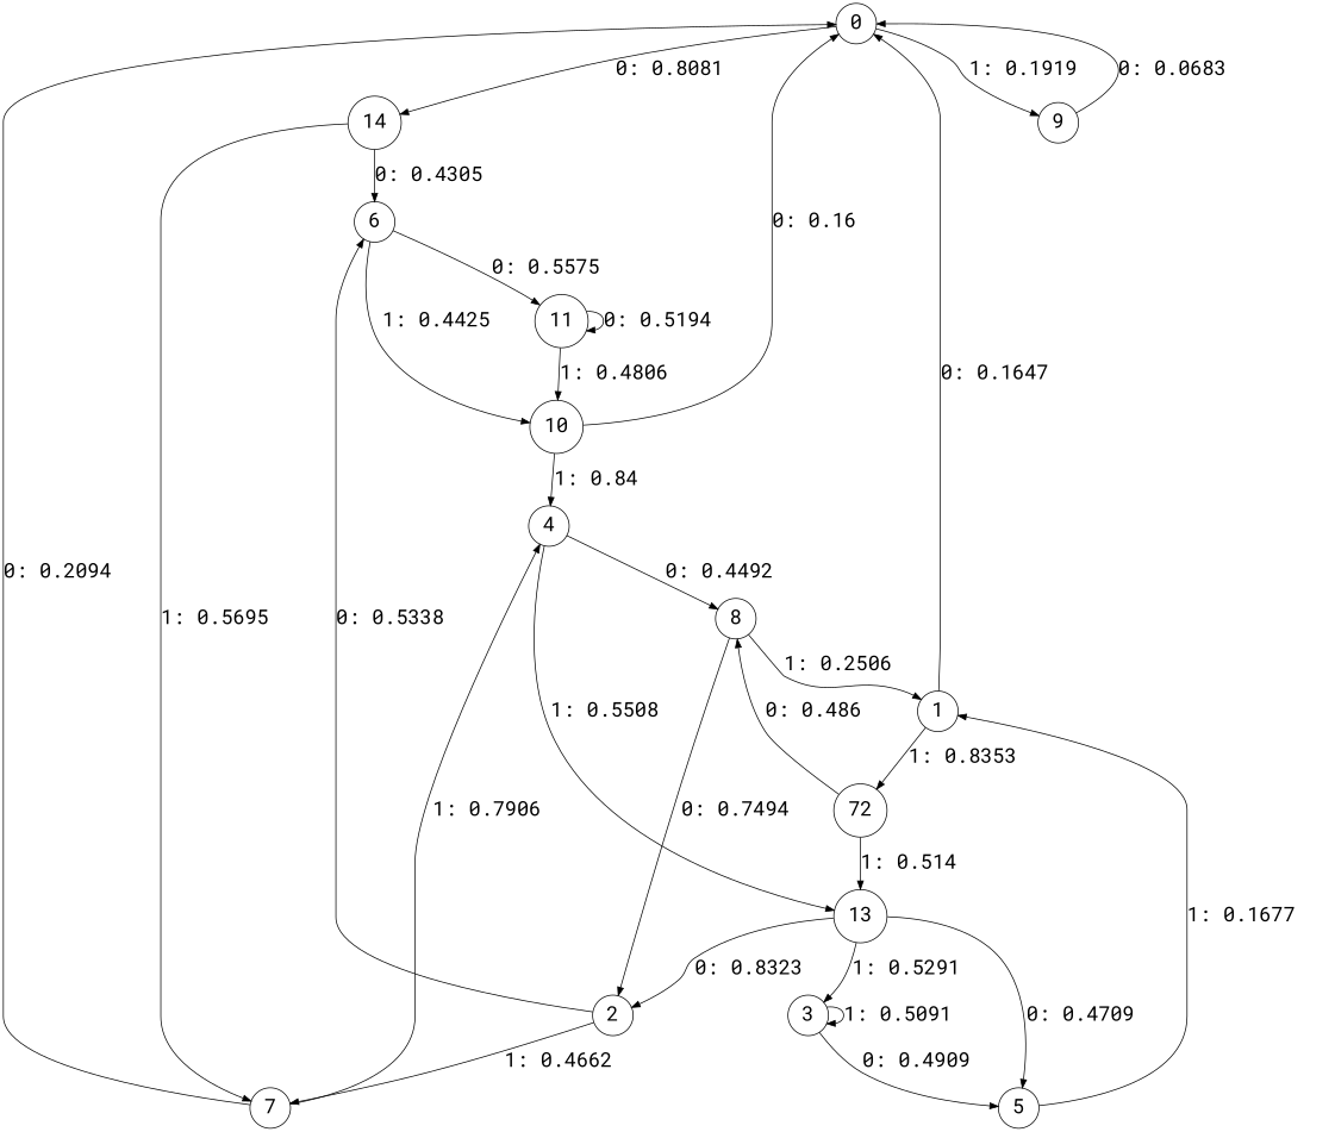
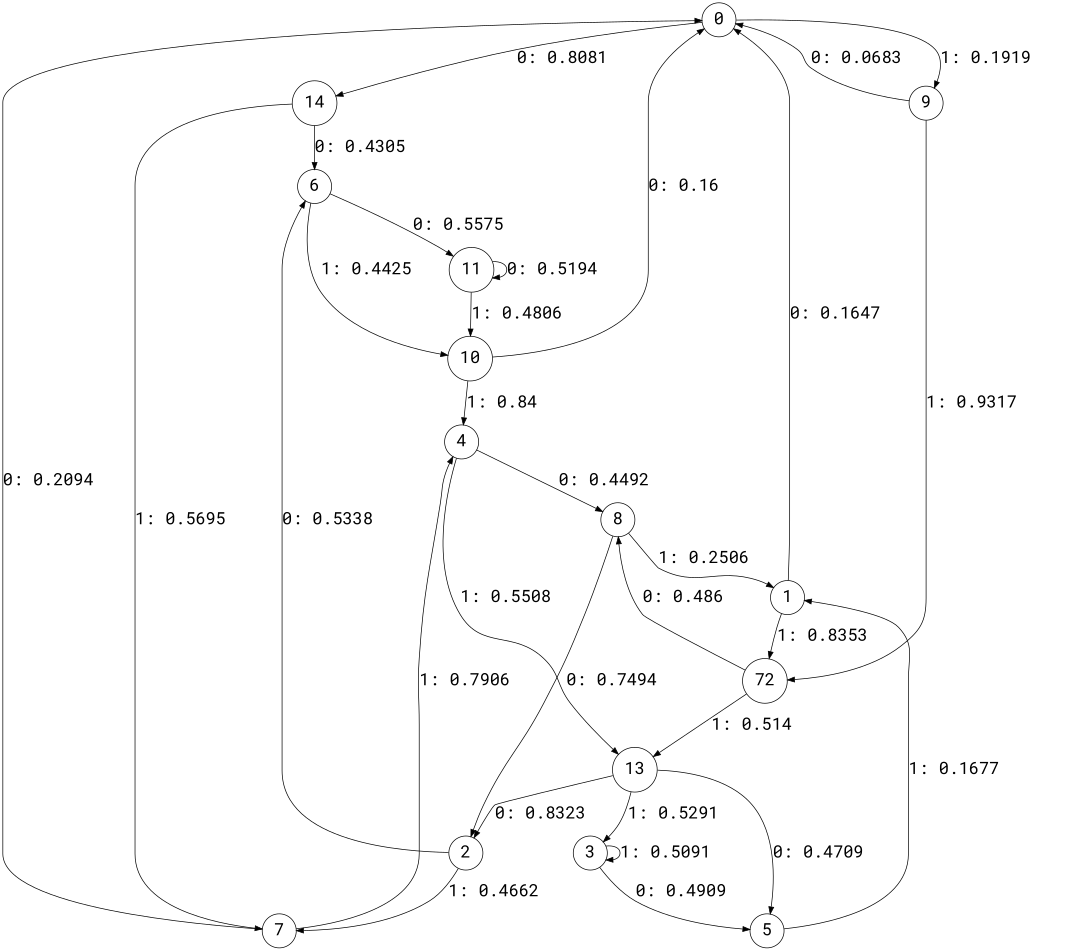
  digraph {
    fontname="Roboto Mono"
    node [fontname="Roboto Mono" fontsize=24 shape=circle]
    edge [fontname="Roboto Mono" fontsize=24]
    0
    14
    9
    6
    7
    n6 [label=72]
    11
    10
    4
    8
    13
    1
    2
    3
    5
    0 -> 14 [label="0: 0.8081   "]
    0 -> 9 [label="1: 0.1919   "]
    14 -> 6 [label="0: 0.4305   "]
    14 -> 7 [label="1: 0.5695   "]
    9 -> 0 [label="0: 0.0683   "]
+   9 -> n6 [label="1: 0.9317   "]
    6 -> 11 [label="0: 0.5575   "]
    6 -> 10 [label="1: 0.4425   "]
    7 -> 0 [label="0: 0.2094   "]
    7 -> 4 [label="1: 0.7906   "]
    n6 -> 8 [label="0: 0.486    "]
    n6 -> 13 [label="1: 0.514    "]
    11 -> 11 [label="0: 0.5194   "]
    11 -> 10 [label="1: 0.4806   "]
    10 -> 0 [label="0: 0.16     "]
    10 -> 4 [label="1: 0.84     "]
    4 -> 8 [label="0: 0.4492   "]
    4 -> 13 [label="1: 0.5508   "]
    8 -> 1 [label="1: 0.2506   "]
    8 -> 2 [label="0: 0.7494   "]
    13 -> 2 [label="0: 0.8323   "]
    13 -> 3 [label="1: 0.5291   "]
    13 -> 5 [label="0: 0.4709   "]
    1 -> 0 [label="0: 0.1647   "]
    1 -> n6 [label="1: 0.8353   "]
    2 -> 6 [label="0: 0.5338   "]
    2 -> 7 [label="1: 0.4662   "]
    3 -> 3 [label="1: 0.5091   "]
    3 -> 5 [label="0: 0.4909   "]
    5 -> 1 [label="1: 0.1677   "]
  }
